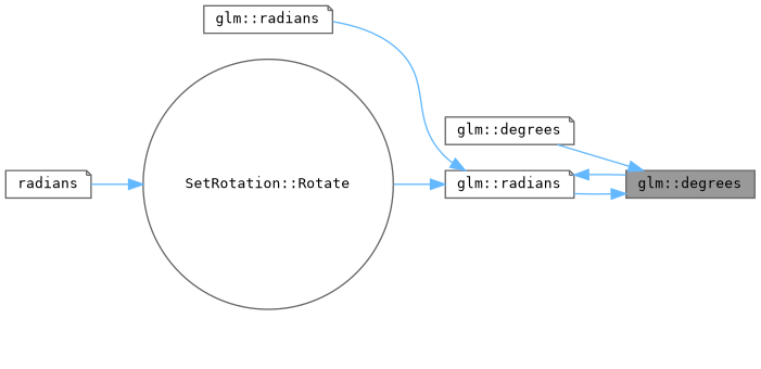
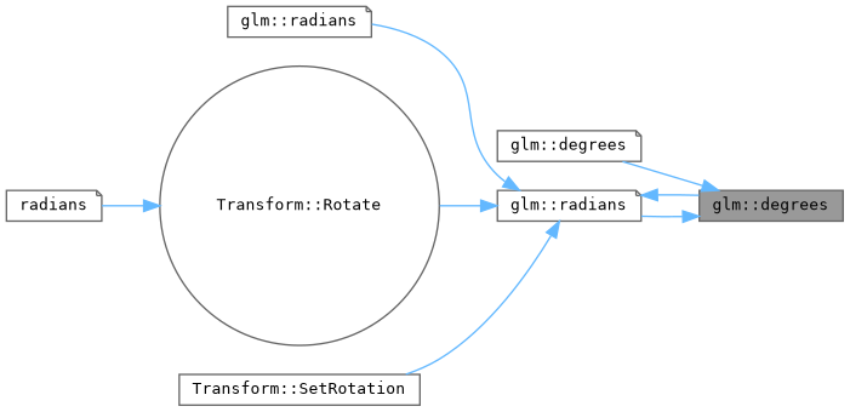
  digraph {
    rankdir=RL
    node [color=grey40 fillcolor=white fontname=Terminal fontsize=10 shape=note style=filled]
    edge [color=steelblue1 dir=back fontname=Terminal fontsize=10 labelfontname=Helvetica labelfontsize=10 style=solid]
    n1 [color=gray40 fillcolor=grey60 fontcolor=black height=0.2 label="glm::degrees" shape=box width=0.4]
    n2 [height=0.2 label="glm::degrees" width=0.4]
    n3 [height=0.2 label="glm::radians" width=0.4]
    n4 [height=0.2 label="glm::radians" width=0.4]
-   n5 [height=0.2 label="SetRotation::Rotate" shape=circle width=0.4]
+   n5 [height=0.2 label="Transform::Rotate" shape=circle width=0.4]
+   n6 [height=0.2 label="Transform::SetRotation" shape=box width=0.4]
    n7 [height=0.2 label=radians width=0.4]
    n1 -> n2
    n1 -> n3
    n3 -> n1
    n3 -> n4
    n3 -> n5
+   n3 -> n6
    n5 -> n7
  }
